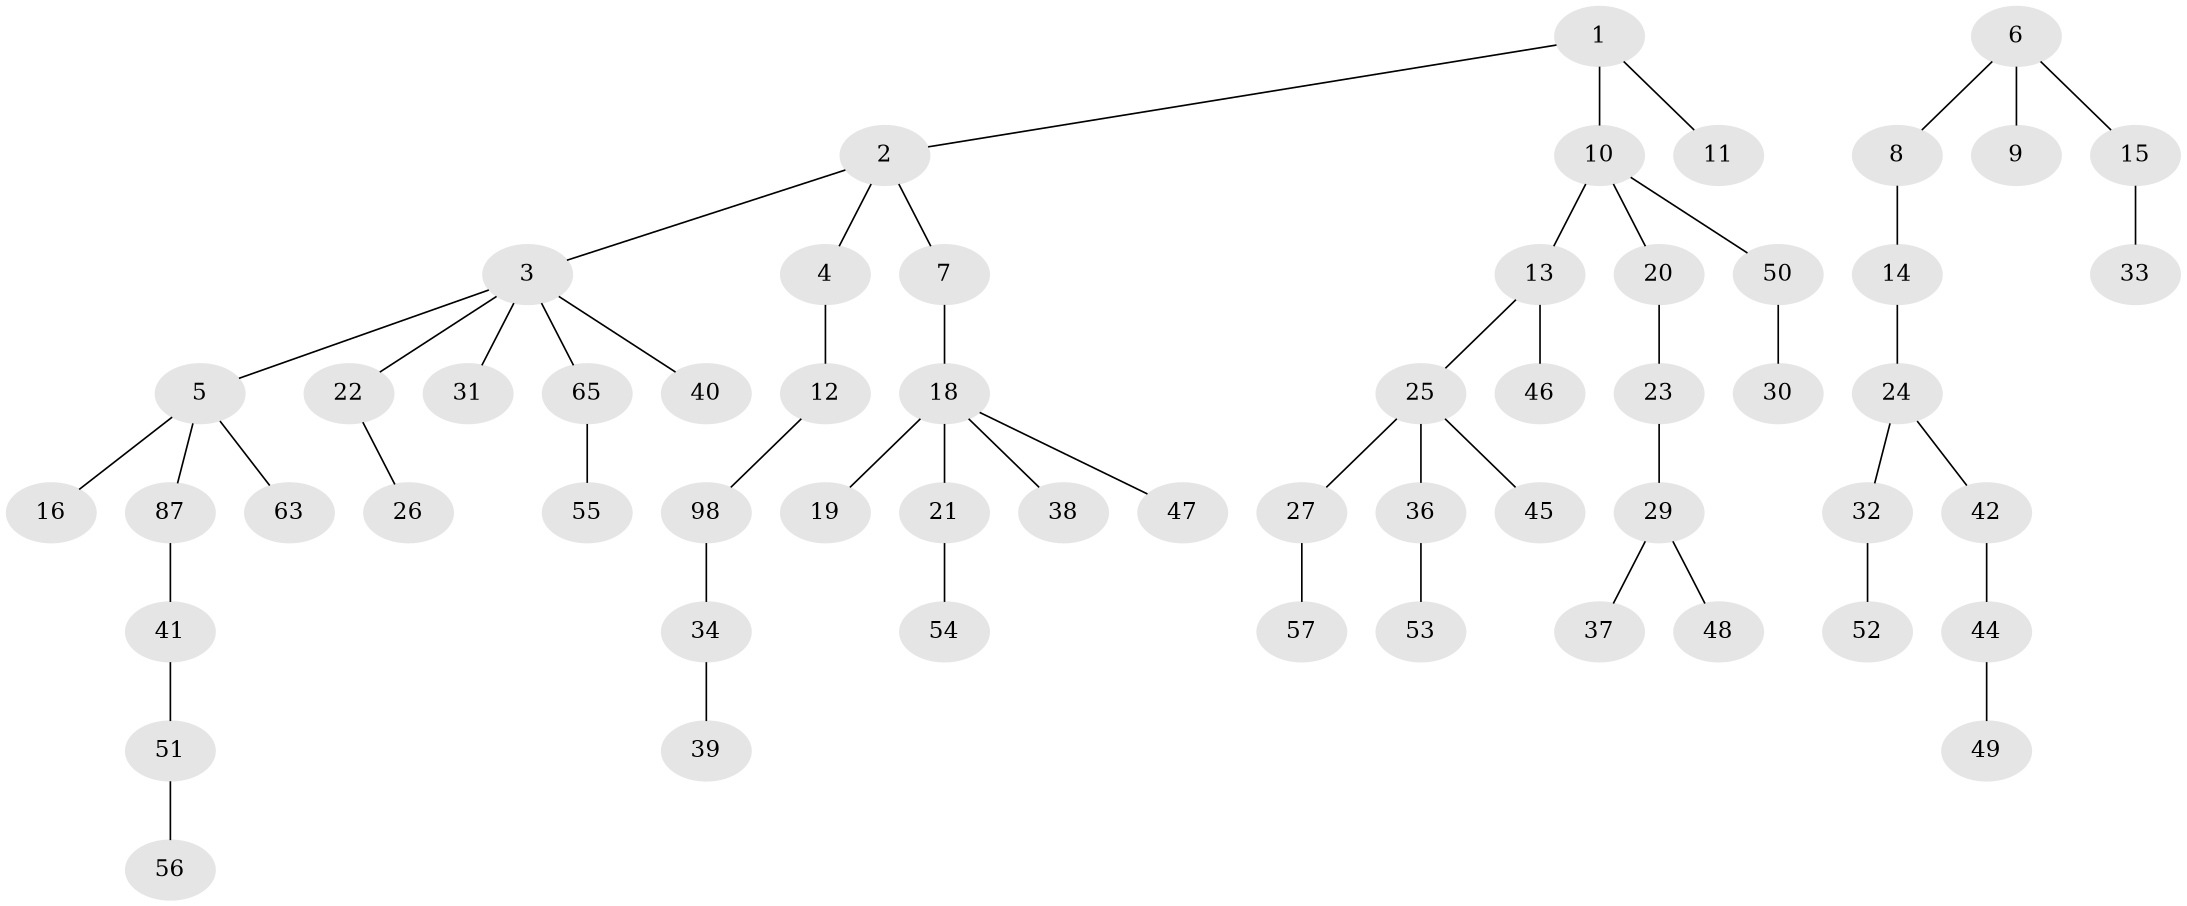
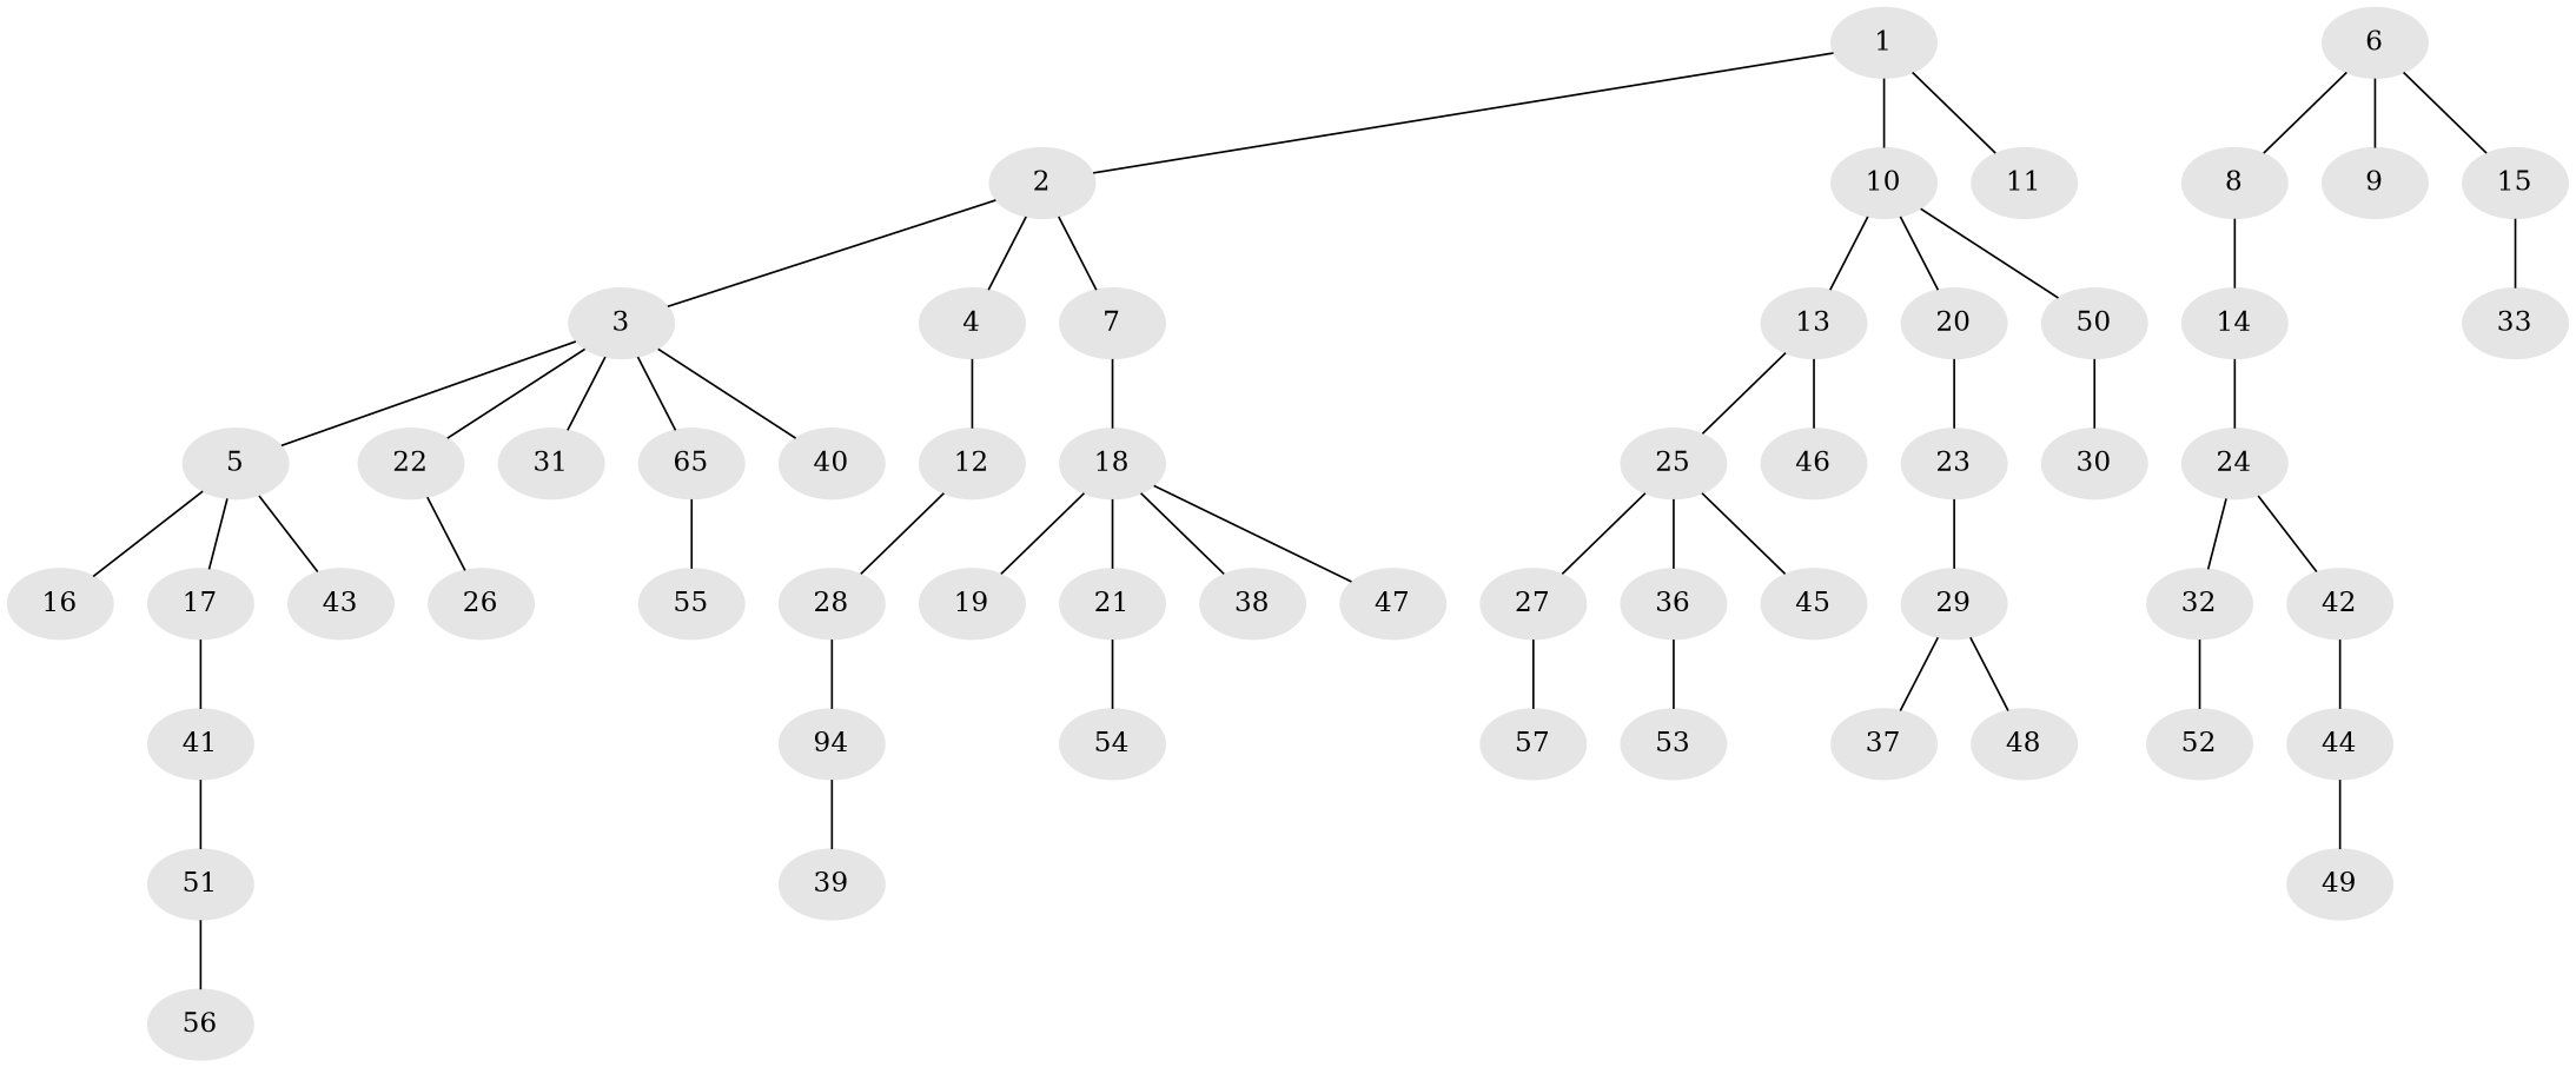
  graph {
    node [color=gray90 style=filled]
    1
    2
    10
    11
    3
    4
    7
    13
    20
    50
    5
    22
    31
    n14 [label=65]
    40
    12
    18
    16
-   17 [label=87]
-   43 [label=63]
+   17
+   43
    26
    55
-   28 [label=98]
+   28
    6
    8
    9
    15
    41
    14
    33
    19
    21
    38
    47
    24
    25
    46
    23
    30
-   34
+   34 [label=94]
    27
    36
    45
    32
    42
    51
    54
    29
    37
    48
    52
    44
    57
    53
    39
    56
    49
    1 -- 2
    1 -- 10
    1 -- 11
    2 -- 3
    2 -- 4
    2 -- 7
    10 -- 13
    10 -- 20
    10 -- 50
    3 -- 5
    3 -- 22
    3 -- 31
    3 -- n14
    3 -- 40
    4 -- 12
    7 -- 18
    13 -- 25
    13 -- 46
    20 -- 23
    50 -- 30
    5 -- 16
    5 -- 17
    5 -- 43
    22 -- 26
    n14 -- 55
    12 -- 28
    18 -- 19
    18 -- 21
    18 -- 38
    18 -- 47
    17 -- 41
    28 -- 34
    6 -- 8
    6 -- 9
    6 -- 15
    8 -- 14
    15 -- 33
    41 -- 51
    14 -- 24
    21 -- 54
    24 -- 32
    24 -- 42
    25 -- 27
    25 -- 36
    25 -- 45
    23 -- 29
    34 -- 39
    27 -- 57
    36 -- 53
    32 -- 52
    42 -- 44
    51 -- 56
    29 -- 37
    29 -- 48
    44 -- 49
  }
